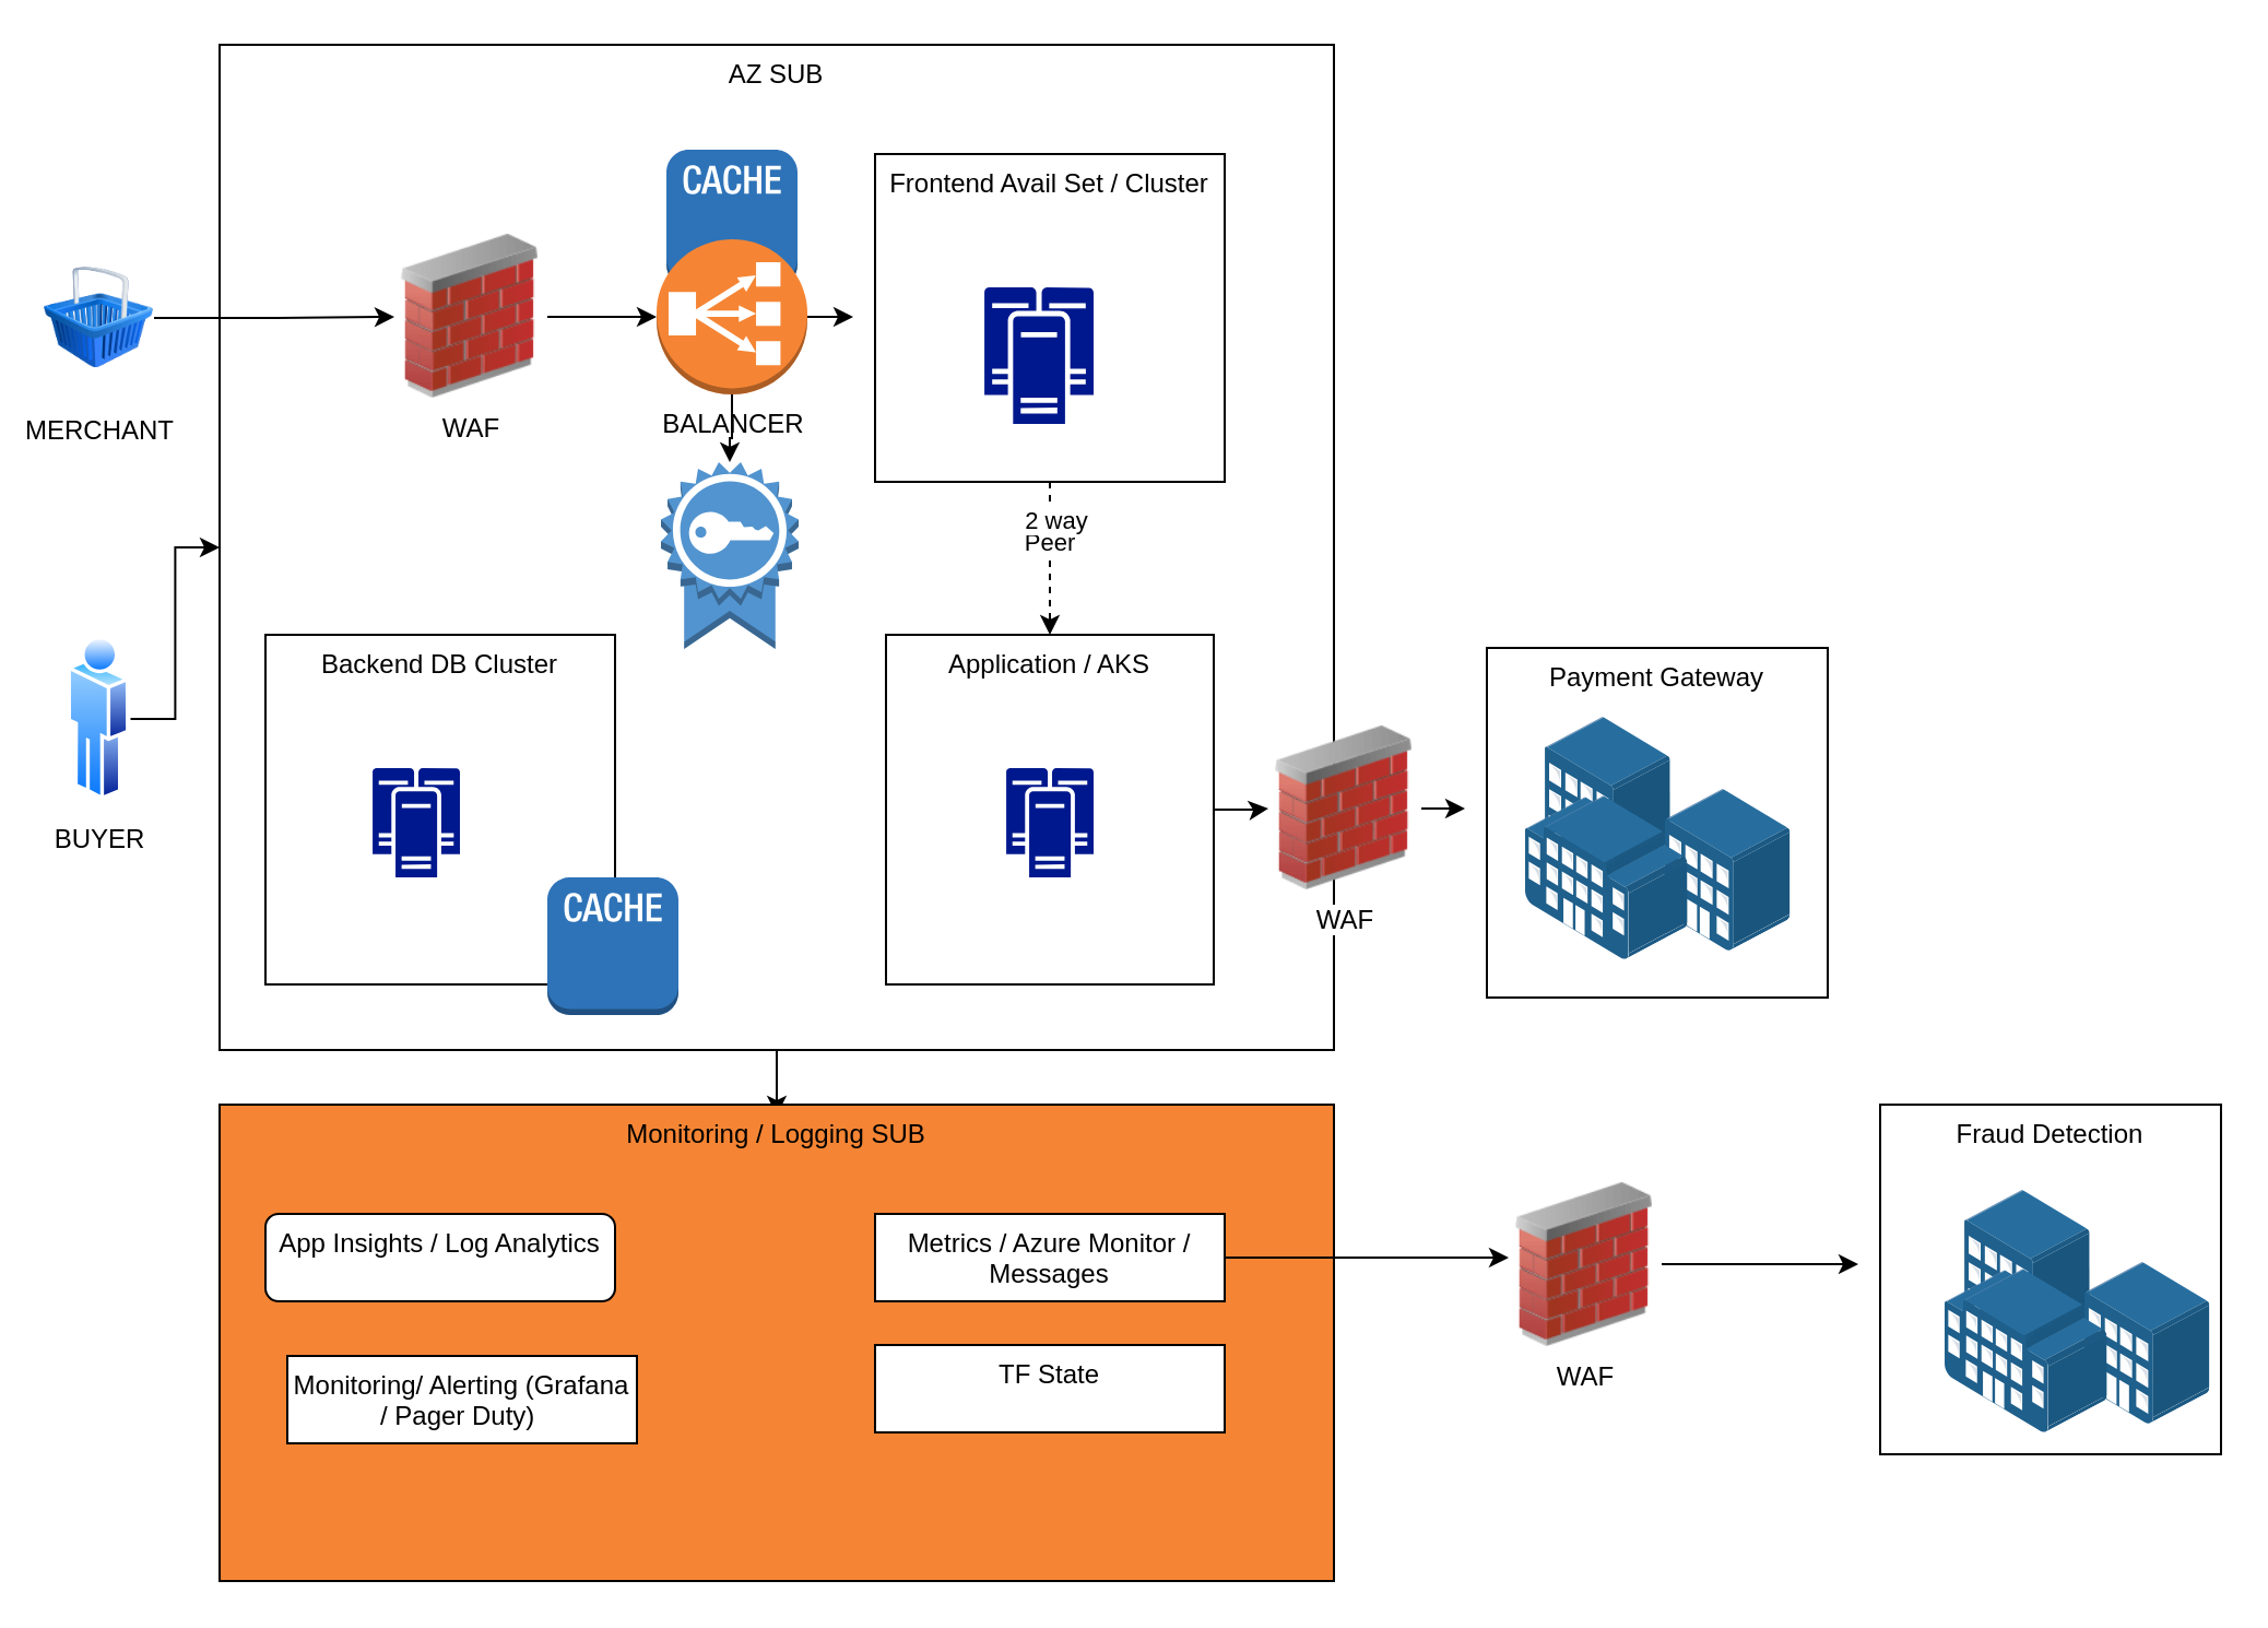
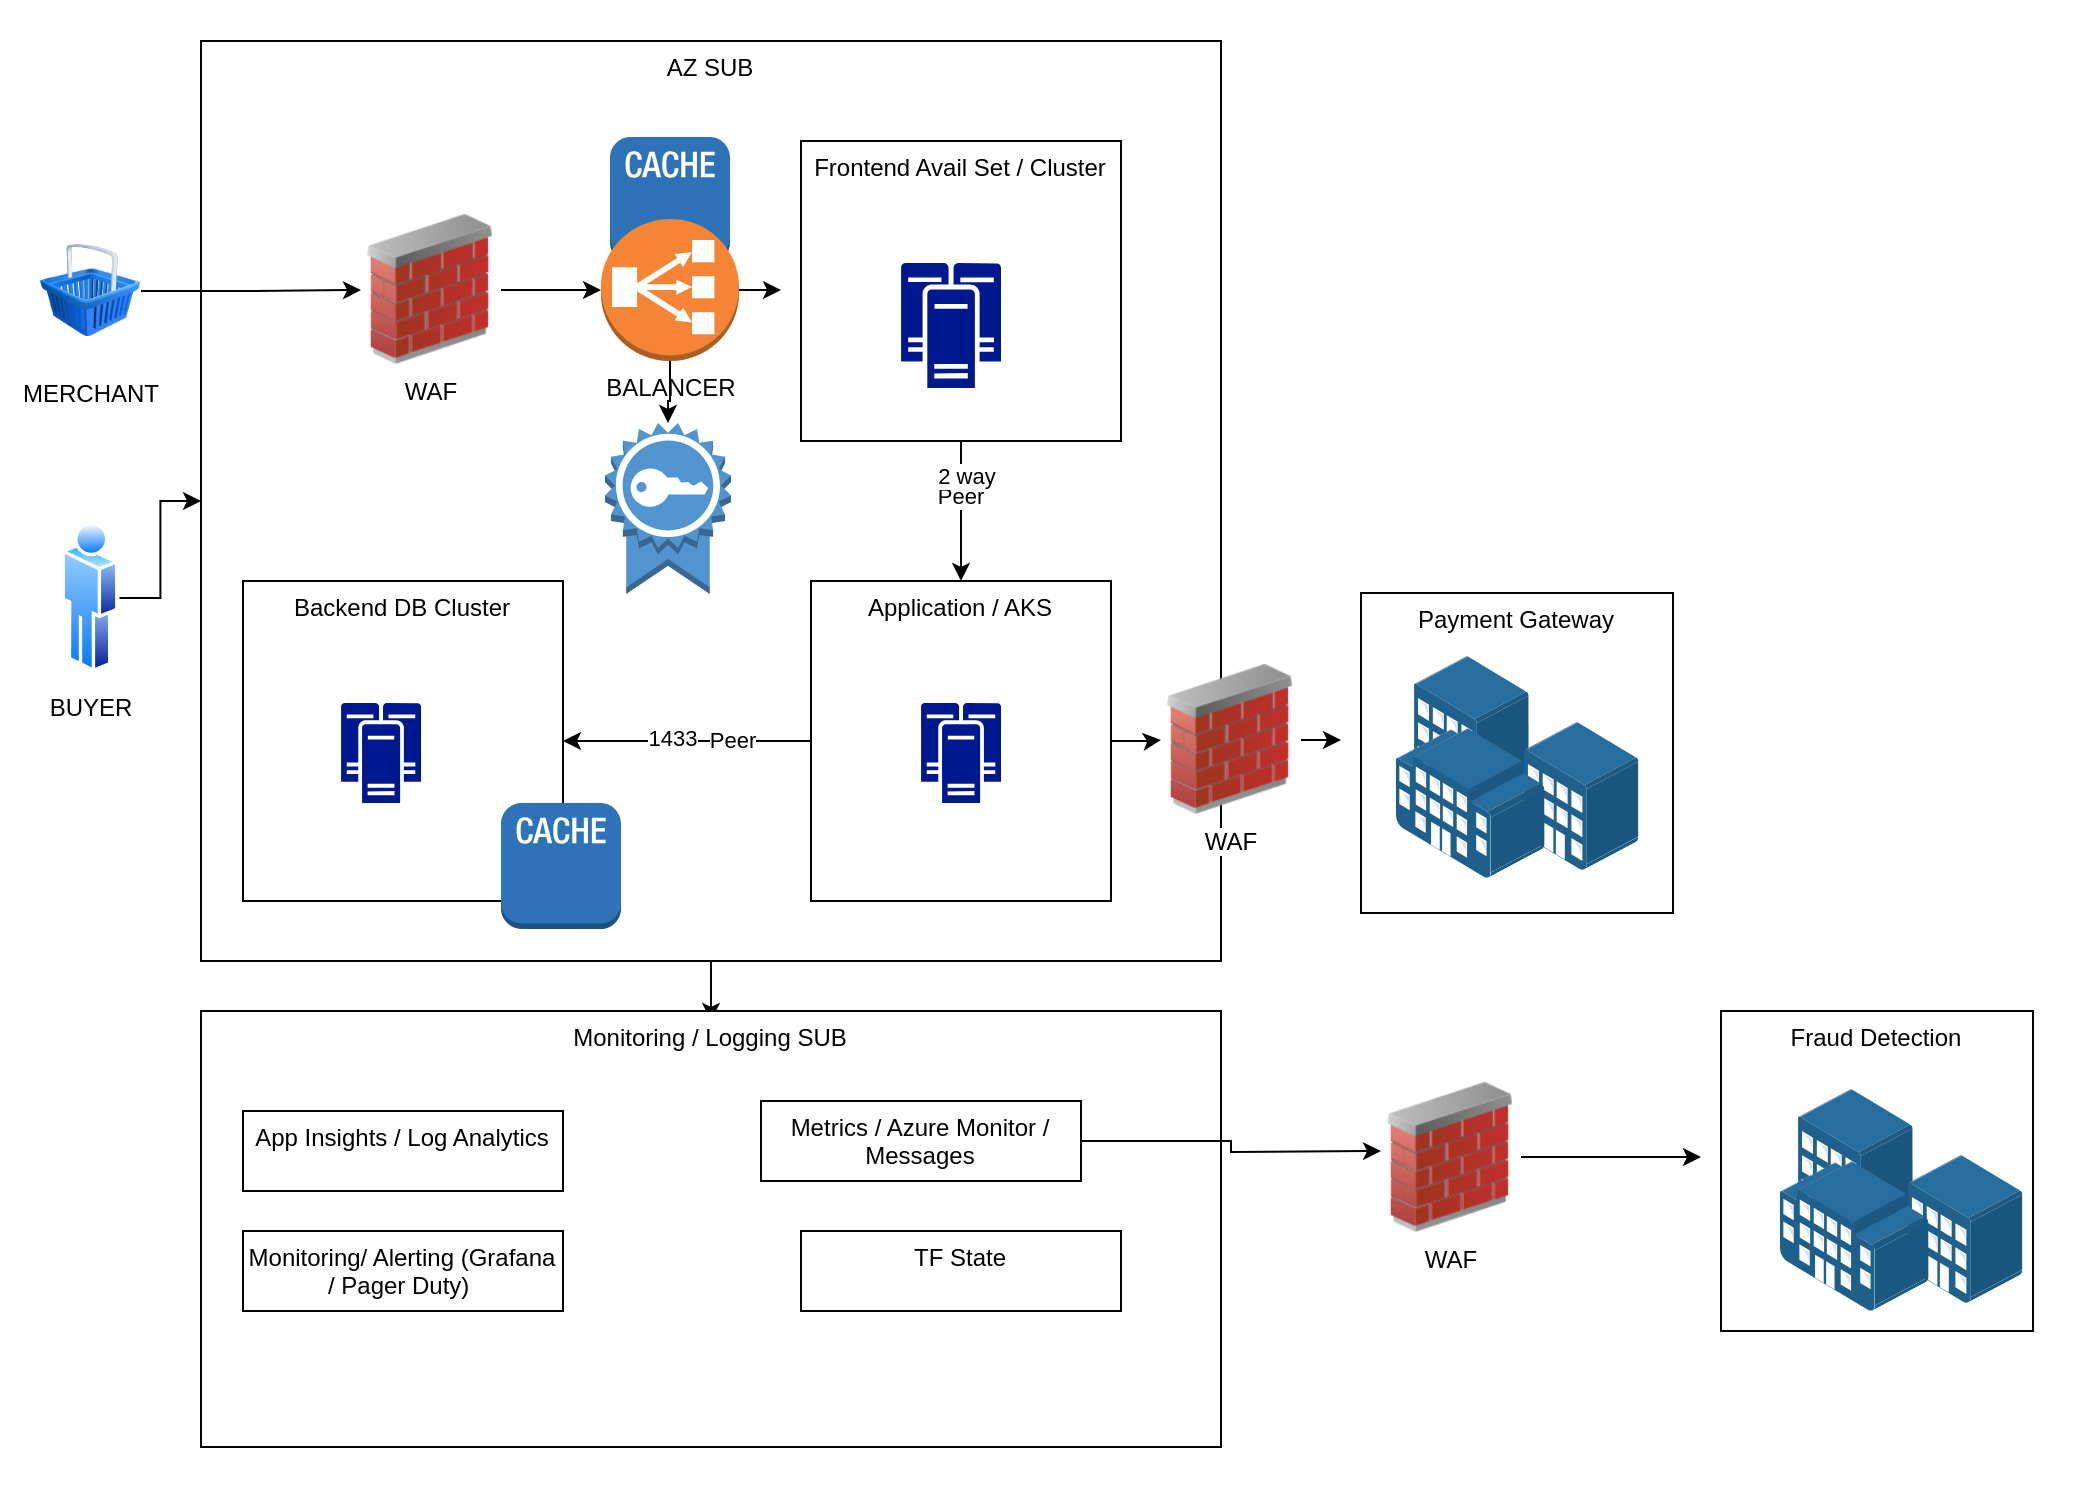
  <mxCell id="0" />
  <mxCell id="1" parent="0" />
  <mxCell id="2" style="edgeStyle=orthogonalEdgeStyle;rounded=0;orthogonalLoop=1;jettySize=auto;html=1;exitX=0.5;exitY=1;exitDx=0;exitDy=0;" edge="1" parent="1" source="3"><mxGeometry relative="1" as="geometry"><mxPoint x="355" y="510" as="targetPoint" /></mxGeometry></mxCell>
  <mxCell id="3" value="AZ SUB" style="rounded=0;whiteSpace=wrap;html=1;verticalAlign=top;" vertex="1" parent="1"><mxGeometry x="100" width="510" height="460" as="geometry" y="20" /></mxCell>
  <mxCell id="4" style="edgeStyle=orthogonalEdgeStyle;rounded=0;orthogonalLoop=1;jettySize=auto;html=1;" edge="1" parent="1" source="40"><mxGeometry relative="1" as="geometry"><mxPoint x="850" y="578" as="targetPoint" /></mxGeometry></mxCell>
- <mxCell id="5" value="Monitoring / Logging SUB" style="rounded=0;whiteSpace=wrap;html=1;verticalAlign=top;fillColor=#f58534;" vertex="1" parent="1"><mxGeometry x="100" y="505" width="510" height="218" as="geometry" /></mxCell>
+ <mxCell id="5" value="Monitoring / Logging SUB" style="rounded=0;whiteSpace=wrap;html=1;verticalAlign=top;" vertex="1" parent="1"><mxGeometry x="100" y="505" width="510" height="218" as="geometry" /></mxCell>
  <mxCell id="6" value="" style="outlineConnect=0;dashed=0;verticalLabelPosition=bottom;verticalAlign=top;align=left;html=1;shape=mxgraph.aws3.cache_node;fillColor=#2E73B8;gradientColor=none;" vertex="1" parent="1"><mxGeometry x="304.5" y="68" width="60" height="63" as="geometry" /></mxCell>
  <mxCell id="7" value="Payment Gateway" style="rounded=0;whiteSpace=wrap;html=1;verticalAlign=top;" vertex="1" parent="1"><mxGeometry x="680" y="296" width="156" height="160" as="geometry" /></mxCell>
  <mxCell id="8" style="edgeStyle=orthogonalEdgeStyle;rounded=0;orthogonalLoop=1;jettySize=auto;html=1;" edge="1" parent="1" source="9" target="3"><mxGeometry relative="1" as="geometry" /></mxCell>
- <mxCell id="9" value="BUYER" style="image;aspect=fixed;perimeter=ellipsePerimeter;html=1;align=center;shadow=0;dashed=0;spacingTop=3;image=img/lib/active_directory/user.svg;" vertex="1" parent="1"><mxGeometry x="30.75" y="290" width="28.5" height="77.03" as="geometry" /></mxCell>
+ <mxCell id="9" value="BUYER" style="image;aspect=fixed;perimeter=ellipsePerimeter;html=1;align=center;shadow=0;dashed=0;spacingTop=3;image=img/lib/active_directory/user.svg;" vertex="1" parent="1"><mxGeometry x="30.75" y="260" width="28.5" height="77.03" as="geometry" /></mxCell>
  <mxCell id="10" style="edgeStyle=orthogonalEdgeStyle;rounded=0;orthogonalLoop=1;jettySize=auto;html=1;entryX=0;entryY=0.5;entryDx=0;entryDy=0;" edge="1" parent="1" source="11" target="34"><mxGeometry relative="1" as="geometry" /></mxCell>
  <mxCell id="11" value="MERCHANT" style="image;html=1;image=img/lib/clip_art/finance/Shopping_Cart_128x128.png" vertex="1" parent="1"><mxGeometry x="20" y="107.5" width="50" height="75" as="geometry" /></mxCell>
- <mxCell id="12" style="edgeStyle=orthogonalEdgeStyle;rounded=0;orthogonalLoop=1;jettySize=auto;html=1;exitX=0.5;exitY=1;exitDx=0;exitDy=0;dashed=1;" edge="1" parent="1" source="15" target="26"><mxGeometry relative="1" as="geometry" /></mxCell>
+ <mxCell id="12" style="edgeStyle=orthogonalEdgeStyle;rounded=0;orthogonalLoop=1;jettySize=auto;html=1;exitX=0.5;exitY=1;exitDx=0;exitDy=0;" edge="1" parent="1" source="15" target="26"><mxGeometry relative="1" as="geometry" /></mxCell>
  <mxCell id="13" value="Peer" style="edgeLabel;html=1;align=center;verticalAlign=middle;resizable=0;points=[];" vertex="1" connectable="0" parent="12"><mxGeometry x="-0.217" y="-1" relative="1" as="geometry"><mxPoint as="offset" /></mxGeometry></mxCell>
  <mxCell id="14" value="2 way" style="edgeLabel;html=1;align=center;verticalAlign=middle;resizable=0;points=[];" vertex="1" connectable="0" parent="12"><mxGeometry x="-0.52" y="2" relative="1" as="geometry"><mxPoint as="offset" /></mxGeometry></mxCell>
  <mxCell id="15" value="Frontend Avail Set / Cluster" style="rounded=0;whiteSpace=wrap;html=1;verticalAlign=top;" vertex="1" parent="1"><mxGeometry x="400" y="70" width="160" height="150" as="geometry" /></mxCell>
  <mxCell id="16" style="edgeStyle=orthogonalEdgeStyle;rounded=0;orthogonalLoop=1;jettySize=auto;html=1;exitX=1;exitY=0.5;exitDx=0;exitDy=0;" edge="1" parent="1" source="17"><mxGeometry relative="1" as="geometry"><mxPoint x="670" y="370" as="targetPoint" /></mxGeometry></mxCell>
  <mxCell id="17" value="WAF" style="image;html=1;image=img/lib/clip_art/networking/Firewall_02_128x128.png" vertex="1" parent="1"><mxGeometry x="580" y="332" width="70" height="75" as="geometry" /></mxCell>
  <mxCell id="18" style="edgeStyle=orthogonalEdgeStyle;rounded=0;orthogonalLoop=1;jettySize=auto;html=1;exitX=1;exitY=0.5;exitDx=0;exitDy=0;exitPerimeter=0;" edge="1" parent="1" source="20"><mxGeometry relative="1" as="geometry"><mxPoint x="390" y="145" as="targetPoint" /></mxGeometry></mxCell>
  <mxCell id="19" value="" style="edgeStyle=orthogonalEdgeStyle;rounded=0;orthogonalLoop=1;jettySize=auto;html=1;" edge="1" parent="1" source="20" target="41"><mxGeometry relative="1" as="geometry" /></mxCell>
  <mxCell id="20" value="BALANCER" style="outlineConnect=0;dashed=0;verticalLabelPosition=bottom;verticalAlign=top;align=center;html=1;shape=mxgraph.aws3.classic_load_balancer;fillColor=#F58534;gradientColor=none;" vertex="1" parent="1"><mxGeometry x="300" y="109" width="69" height="71" as="geometry" /></mxCell>
  <mxCell id="21" value="" style="sketch=0;aspect=fixed;pointerEvents=1;shadow=0;dashed=0;html=1;strokeColor=none;labelPosition=center;verticalLabelPosition=bottom;verticalAlign=top;align=center;fillColor=#00188D;shape=mxgraph.mscae.enterprise.cluster_server" vertex="1" parent="1"><mxGeometry x="450" y="131" width="50" height="62.5" as="geometry" /></mxCell>
+ <mxCell id="22" style="edgeStyle=orthogonalEdgeStyle;rounded=0;orthogonalLoop=1;jettySize=auto;html=1;entryX=1;entryY=0.5;entryDx=0;entryDy=0;" edge="1" parent="1" source="26" target="28"><mxGeometry relative="1" as="geometry" /></mxCell>
+ <mxCell id="23" value="1433" style="edgeLabel;html=1;align=center;verticalAlign=middle;resizable=0;points=[];" vertex="1" connectable="0" parent="22"><mxGeometry x="0.123" y="-2" relative="1" as="geometry"><mxPoint as="offset" /></mxGeometry></mxCell>
+ <mxCell id="24" value="Peer" style="edgeLabel;html=1;align=center;verticalAlign=middle;resizable=0;points=[];" vertex="1" connectable="0" parent="22"><mxGeometry x="-0.348" y="-1" relative="1" as="geometry"><mxPoint as="offset" /></mxGeometry></mxCell>
  <mxCell id="25" value="" style="edgeStyle=orthogonalEdgeStyle;rounded=0;orthogonalLoop=1;jettySize=auto;html=1;" edge="1" parent="1" source="26" target="17"><mxGeometry relative="1" as="geometry" /></mxCell>
  <mxCell id="26" value="Application / AKS" style="rounded=0;whiteSpace=wrap;html=1;verticalAlign=top;" vertex="1" parent="1"><mxGeometry x="405" y="290" width="150" height="160" as="geometry" /></mxCell>
  <mxCell id="27" value="" style="sketch=0;aspect=fixed;pointerEvents=1;shadow=0;dashed=0;html=1;strokeColor=none;labelPosition=center;verticalLabelPosition=bottom;verticalAlign=top;align=center;fillColor=#00188D;shape=mxgraph.mscae.enterprise.cluster_server" vertex="1" parent="1"><mxGeometry x="460" y="351" width="40" height="50" as="geometry" /></mxCell>
  <mxCell id="28" value="Backend DB Cluster&lt;br&gt;" style="rounded=0;whiteSpace=wrap;html=1;verticalAlign=top;" vertex="1" parent="1"><mxGeometry x="121" y="290" width="160" height="160" as="geometry" /></mxCell>
  <mxCell id="29" value="" style="sketch=0;aspect=fixed;pointerEvents=1;shadow=0;dashed=0;html=1;strokeColor=none;labelPosition=center;verticalLabelPosition=bottom;verticalAlign=top;align=center;fillColor=#00188D;shape=mxgraph.mscae.enterprise.cluster_server" vertex="1" parent="1"><mxGeometry x="170" y="351" width="40" height="50" as="geometry" /></mxCell>
- <mxCell id="30" value="App Insights / Log Analytics" style="whiteSpace=wrap;html=1;verticalAlign=top;rounded=1;" vertex="1" parent="1"><mxGeometry x="121" y="555" width="160" height="40" as="geometry" /></mxCell>
- <mxCell id="31" value="Monitoring/ Alerting (Grafana / Pager Duty)&amp;nbsp;" style="rounded=0;whiteSpace=wrap;html=1;verticalAlign=top;" vertex="1" parent="1"><mxGeometry x="131" y="620" width="160" height="40" as="geometry" /></mxCell>
- <mxCell id="32" value="Metrics / Azure Monitor / Messages" style="rounded=0;whiteSpace=wrap;html=1;verticalAlign=top;" vertex="1" parent="1"><mxGeometry x="400" y="555" width="160" height="40" as="geometry" /></mxCell>
+ <mxCell id="30" value="App Insights / Log Analytics" style="rounded=0;whiteSpace=wrap;html=1;verticalAlign=top;" vertex="1" parent="1"><mxGeometry x="121" y="555" width="160" height="40" as="geometry" /></mxCell>
+ <mxCell id="31" value="Monitoring/ Alerting (Grafana / Pager Duty)&amp;nbsp;" style="rounded=0;whiteSpace=wrap;html=1;verticalAlign=top;" vertex="1" parent="1"><mxGeometry x="121" y="615" width="160" height="40" as="geometry" /></mxCell>
+ <mxCell id="32" value="Metrics / Azure Monitor / Messages" style="rounded=0;whiteSpace=wrap;html=1;verticalAlign=top;" vertex="1" parent="1"><mxGeometry x="380" y="550" width="160" height="40" as="geometry" /></mxCell>
  <mxCell id="33" value="" style="image;points=[];aspect=fixed;html=1;align=center;shadow=0;dashed=0;image=img/lib/allied_telesis/buildings/Building_Cluster.svg;" vertex="1" parent="1"><mxGeometry x="698" y="328" width="121.2" height="111" as="geometry" /></mxCell>
  <mxCell id="34" value="WAF" style="image;html=1;image=img/lib/clip_art/networking/Firewall_02_128x128.png" vertex="1" parent="1"><mxGeometry x="180" y="107" width="70" height="75" as="geometry" /></mxCell>
  <mxCell id="35" style="edgeStyle=orthogonalEdgeStyle;rounded=0;orthogonalLoop=1;jettySize=auto;html=1;exitX=1;exitY=0.5;exitDx=0;exitDy=0;entryX=0;entryY=0.5;entryDx=0;entryDy=0;entryPerimeter=0;" edge="1" parent="1" source="34" target="20"><mxGeometry relative="1" as="geometry" /></mxCell>
  <mxCell id="36" value="Fraud Detection" style="rounded=0;whiteSpace=wrap;html=1;verticalAlign=top;" vertex="1" parent="1"><mxGeometry x="860" y="505" width="156" height="160" as="geometry" /></mxCell>
  <mxCell id="37" value="" style="image;points=[];aspect=fixed;html=1;align=center;shadow=0;dashed=0;image=img/lib/allied_telesis/buildings/Building_Cluster.svg;" vertex="1" parent="1"><mxGeometry x="890" y="544.5" width="121.2" height="111" as="geometry" /></mxCell>
  <mxCell id="38" value="TF State" style="rounded=0;whiteSpace=wrap;html=1;verticalAlign=top;" vertex="1" parent="1"><mxGeometry x="400" y="615" width="160" height="40" as="geometry" /></mxCell>
  <mxCell id="39" value="" style="edgeStyle=orthogonalEdgeStyle;rounded=0;orthogonalLoop=1;jettySize=auto;html=1;exitX=1;exitY=0.5;exitDx=0;exitDy=0;" edge="1" parent="1" source="32"><mxGeometry relative="1" as="geometry"><mxPoint x="690" y="575" as="targetPoint" /><mxPoint x="610" y="621" as="sourcePoint" /></mxGeometry></mxCell>
  <mxCell id="40" value="WAF" style="image;html=1;image=img/lib/clip_art/networking/Firewall_02_128x128.png" vertex="1" parent="1"><mxGeometry x="690" y="541" width="70" height="75" as="geometry" /></mxCell>
  <mxCell id="41" value="" style="outlineConnect=0;dashed=0;verticalLabelPosition=bottom;verticalAlign=top;align=center;html=1;shape=mxgraph.aws3.certificate;fillColor=#5294CF;gradientColor=none;" vertex="1" parent="1"><mxGeometry x="302" y="211" width="63" height="85.5" as="geometry" /></mxCell>
  <mxCell id="42" value="" style="outlineConnect=0;dashed=0;verticalLabelPosition=bottom;verticalAlign=top;align=left;html=1;shape=mxgraph.aws3.cache_node;fillColor=#2E73B8;gradientColor=none;" vertex="1" parent="1"><mxGeometry x="250" y="401" width="60" height="63" as="geometry" /></mxCell>
